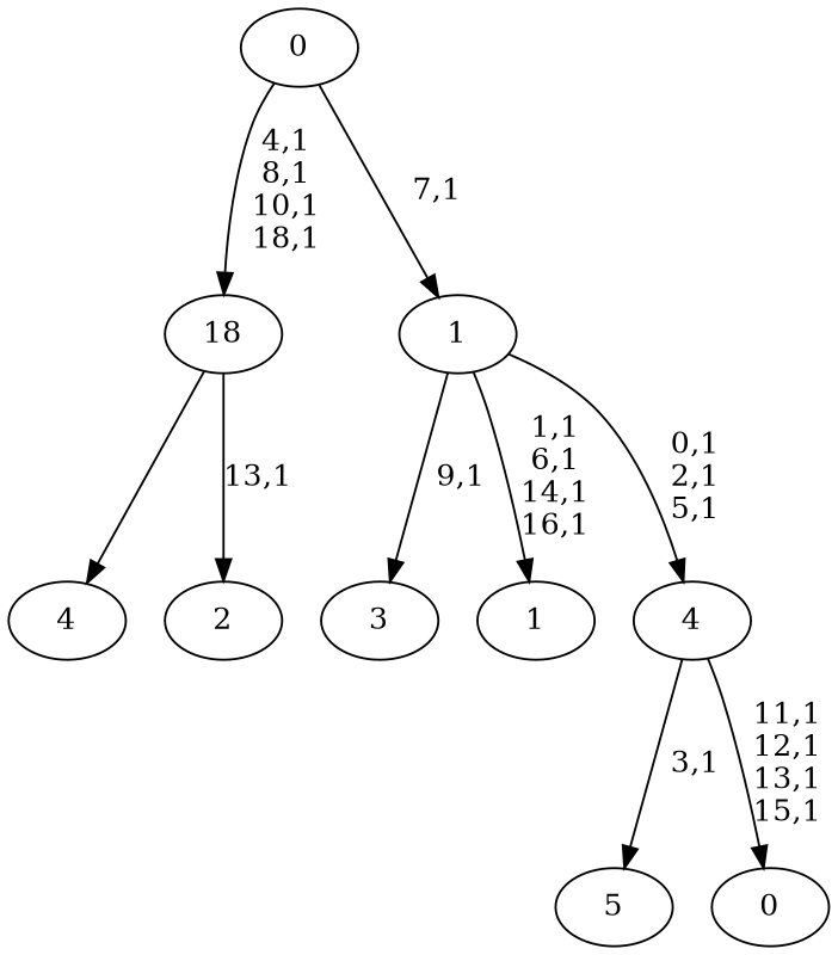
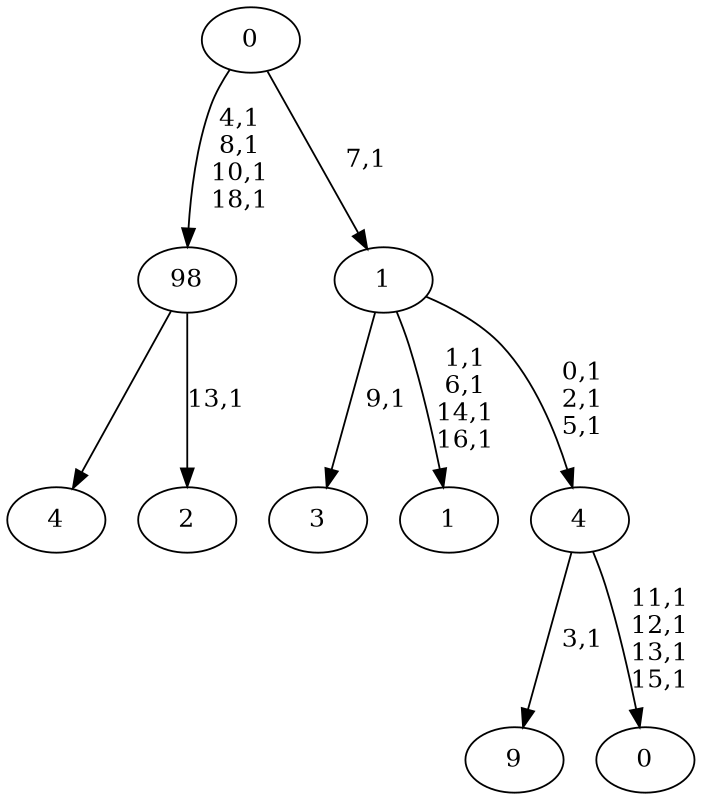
  digraph {
-   n1 [label=5]
+   n1 [label=9]
    n2 [label=4]
    n3 [label=3]
    n4 [label=2]
-   18
+   18 [label=98]
    n6 [label=1]
    n7 [label=0]
    4
    1
    0
    18 -> n2
    18 -> n4 [label="13,1"]
    4 -> n1 [label="3,1"]
    4 -> n7 [label="11,1\n12,1\n13,1\n15,1"]
    1 -> n3 [label="9,1"]
    1 -> n6 [label="1,1\n6,1\n14,1\n16,1"]
    1 -> 4 [label="0,1\n2,1\n5,1"]
    0 -> 18 [label="4,1\n8,1\n10,1\n18,1"]
    0 -> 1 [label="7,1"]
  }
